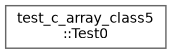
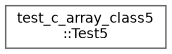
  digraph {
    rankdir=LR
-   n1 [color=grey40 fillcolor=white fontname=Helvetica fontsize=10 height=0.2 label="test_c_array_class5\l::Test0" shape=box style=filled width=0.4]
+   n1 [color=grey40 fillcolor=white fontname=Helvetica fontsize=10 height=0.2 label="test_c_array_class5\l::Test5" shape=box style=filled width=0.4]
  }
